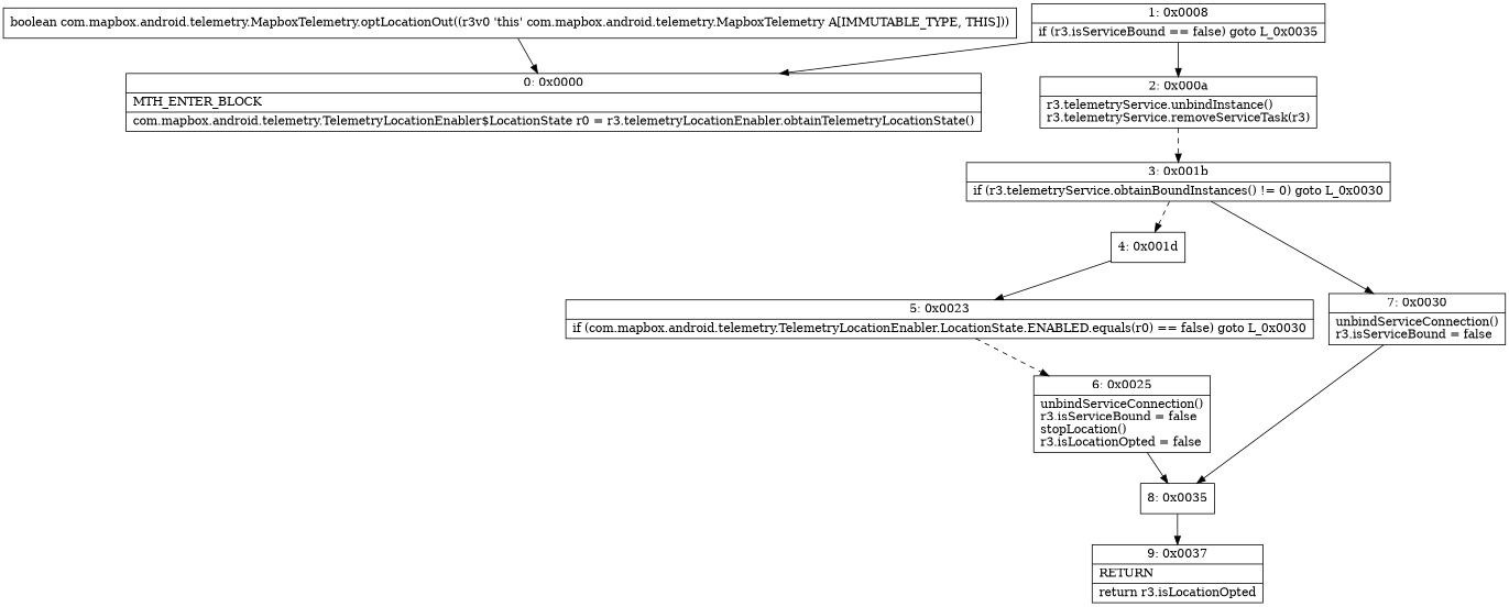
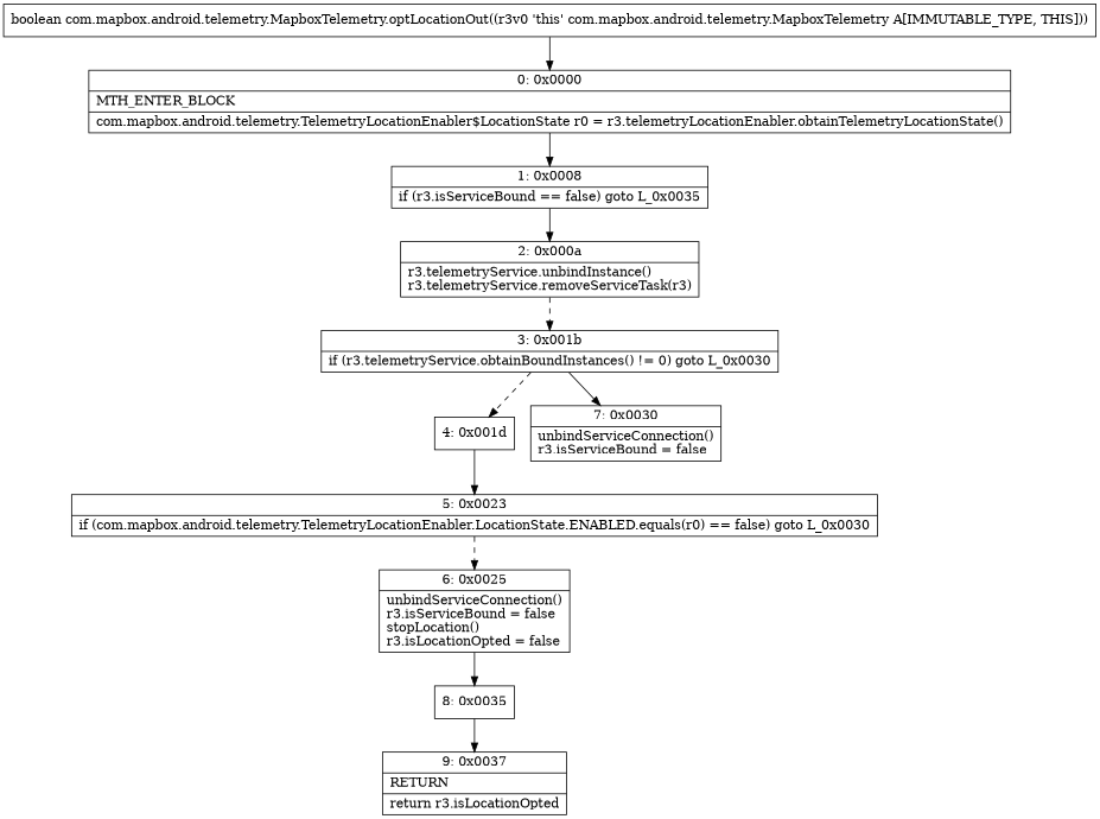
  digraph {
    fontname="DejaVu Serif"
    node [fontname="DejaVu Serif" shape=record]
    edge [fontname="DejaVu Serif"]
    n1 [label="{0\:\ 0x0000|MTH_ENTER_BLOCK\l|com.mapbox.android.telemetry.TelemetryLocationEnabler$LocationState r0 = r3.telemetryLocationEnabler.obtainTelemetryLocationState()\l}"]
    n2 [label="{1\:\ 0x0008|if (r3.isServiceBound == false) goto L_0x0035\l}"]
    n3 [label="{2\:\ 0x000a|r3.telemetryService.unbindInstance()\lr3.telemetryService.removeServiceTask(r3)\l}"]
    n4 [label="{3\:\ 0x001b|if (r3.telemetryService.obtainBoundInstances() != 0) goto L_0x0030\l}"]
    n5 [label="{8\:\ 0x0035}"]
    n6 [label="{9\:\ 0x0037|RETURN\l|return r3.isLocationOpted\l}"]
    n7 [label="{4\:\ 0x001d}"]
    n8 [label="{7\:\ 0x0030|unbindServiceConnection()\lr3.isServiceBound = false\l}"]
    n9 [label="{5\:\ 0x0023|if (com.mapbox.android.telemetry.TelemetryLocationEnabler.LocationState.ENABLED.equals(r0) == false) goto L_0x0030\l}"]
    n10 [label="{6\:\ 0x0025|unbindServiceConnection()\lr3.isServiceBound = false\lstopLocation()\lr3.isLocationOpted = false\l}"]
    n11 [label="{boolean com.mapbox.android.telemetry.MapboxTelemetry.optLocationOut((r3v0 'this' com.mapbox.android.telemetry.MapboxTelemetry A[IMMUTABLE_TYPE, THIS])) }"]
-   n2 -> n1
+   n1 -> n2
    n2 -> n3 [style=solid]
    n3 -> n4 [style=dashed]
    n4 -> n7 [style=dashed]
    n4 -> n8
    n5 -> n6
    n7 -> n9
-   n8 -> n5
    n9 -> n10 [style=dashed]
    n10 -> n5
    n11 -> n1
  }
